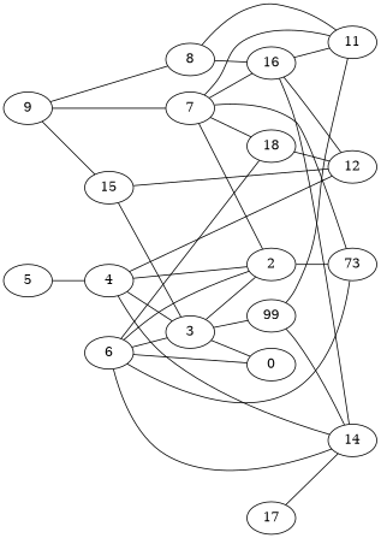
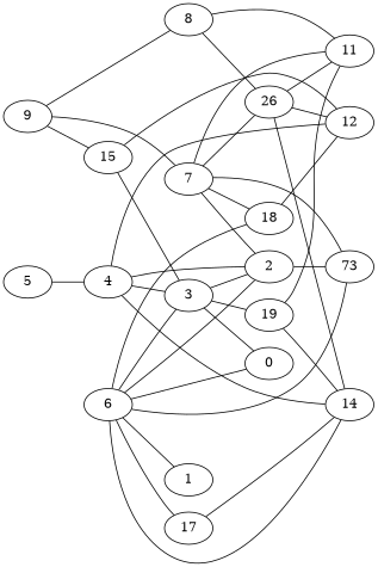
  digraph {
    rankdir=LR
    edge [color=black dir=none]
    0
    4
    12
    3
    2
    14
-   19 [label=99]
+   19
    5
    n9 [label=73]
    9
    15
    8
    7
+   1
    18
    11
-   16
+   16 [label=26]
    6
    17
    subgraph sub_1 {
      0
      4
      12
      3
      2
      14
      19
      5
      n9
      9
      15
      8
      7
+     1
      18
      11
      16
      6
      17
    }
    4 -> 12
    4 -> 3
    4 -> 2
    4 -> 14
    3 -> 0
    3 -> 2
    3 -> 19
    2 -> n9
    19 -> 14
    19 -> 11
    5 -> 4
    9 -> 15
    9 -> 8
    9 -> 7
    15 -> 12
    15 -> 3
    8 -> 11
    8 -> 16
    7 -> 2
    7 -> n9
    7 -> 18
    7 -> 11
    7 -> 16
    18 -> 12
    16 -> 12
    16 -> 14
    16 -> 11
    6 -> 0
    6 -> 3
    6 -> 2
    6 -> 14
    6 -> n9
+   6 -> 1
    6 -> 18
+   6 -> 17
    17 -> 14
  }
